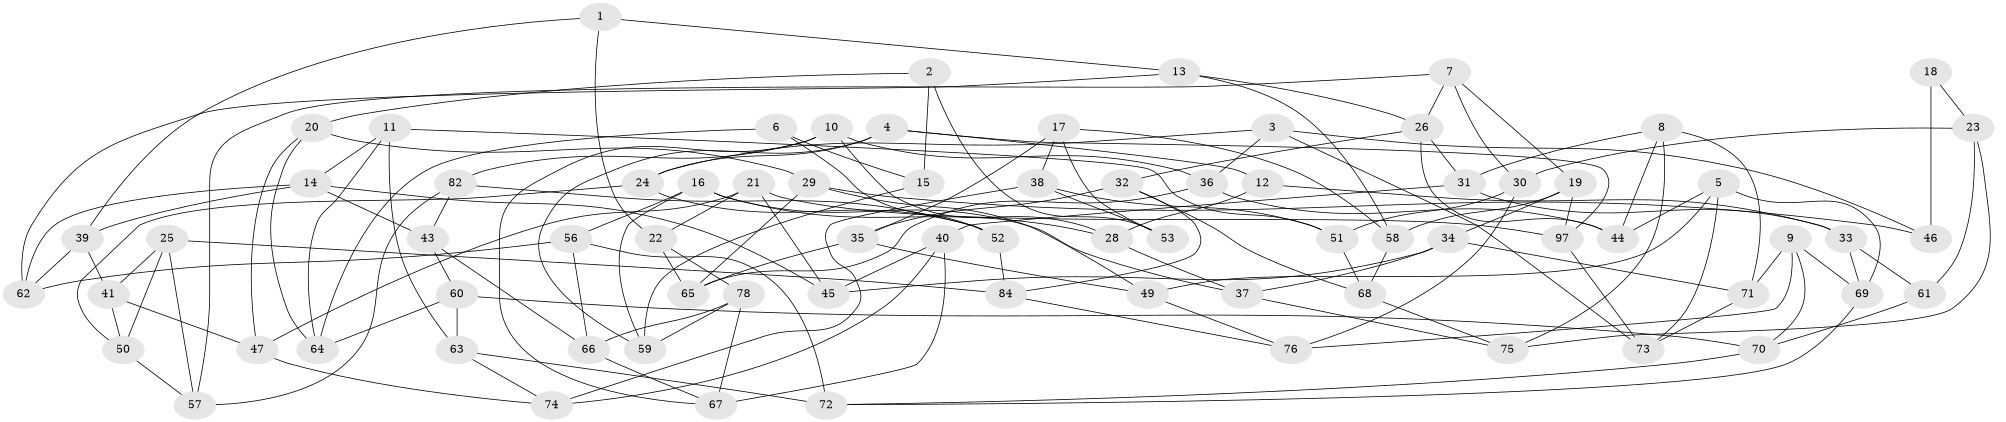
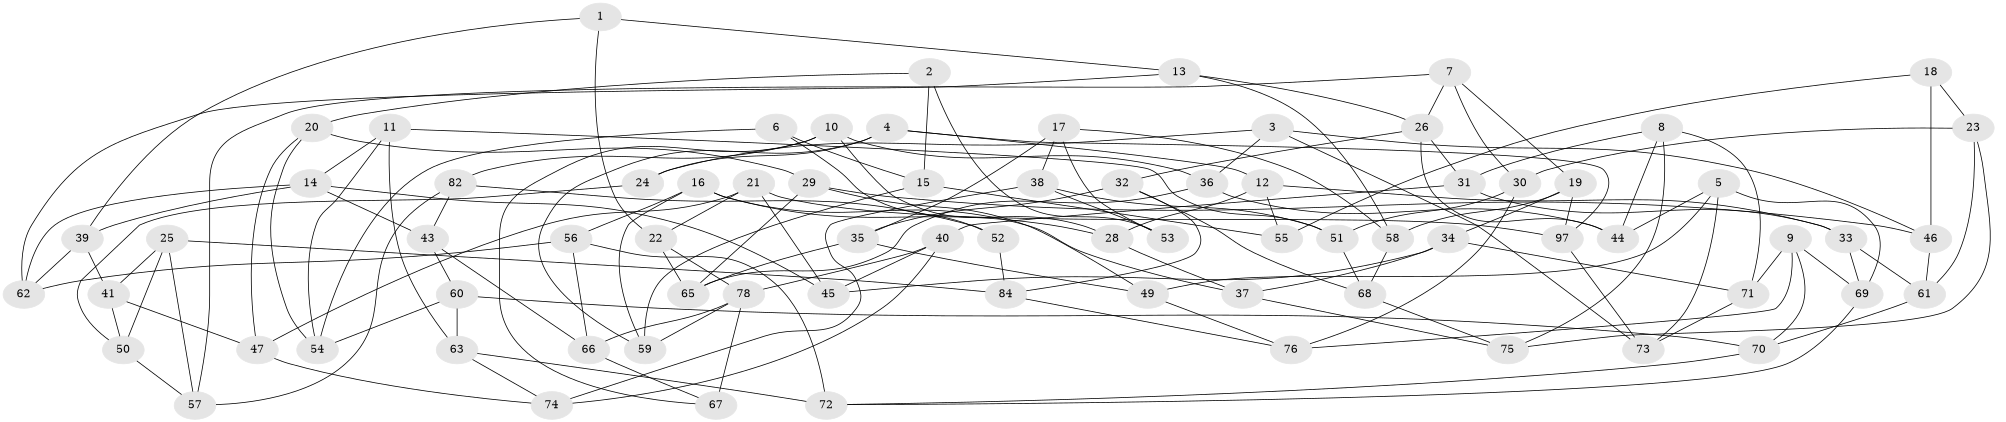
  graph {
    node [color=gray90 style=filled]
    1
    13
    22
    39
    62
    26
    58
    n8 [label=78]
    65
    41
    2
    15
    20
    53
+   55
    59
-   64
+   64 [label=54]
    29
    47
    3
    24
    36
    46
    73
    52
    50
    44
    61
    4
    12
    n31 [label=97]
    28
    33
    5
    49
    69
    76
    72
    6
    n40 [label=84]
    7
    19
    30
    57
    34
    31
    32
    51
    8
    71
    75
    40
    9
    70
    10
    n56 [label=82]
    67
    37
    43
    11
    14
    63
    45
    68
    74
    60
    66
    16
    56
    17
    35
    38
    18
    23
    21
    25
    1 -- 13
    1 -- 22
    1 -- 39
    13 -- 62
    13 -- 26
    13 -- 58
    22 -- n8
    22 -- 65
    39 -- 62
    39 -- 41
    26 -- 44
    26 -- 31
    26 -- 32
    58 -- 68
    n8 -- 59
    n8 -- 67
    n8 -- 66
    41 -- 47
    41 -- 50
    2 -- 15
    2 -- 20
    2 -- 53
+   15 -- 55
    15 -- 59
    20 -- 64
    20 -- 29
    20 -- 47
    29 -- 65
    29 -- 46
    29 -- 49
    47 -- 74
    3 -- 24
    3 -- 36
    3 -- 46
    3 -- 73
-   24 -- 52
    24 -- 50
    36 -- 65
    36 -- 44
+   46 -- 61
    52 -- n40
    50 -- 57
    61 -- 70
    4 -- 59
    4 -- 24
    4 -- 12
    4 -- n31
+   12 -- 55
    12 -- 28
    12 -- 33
    n31 -- 73
    28 -- 37
    33 -- 61
    33 -- 69
    5 -- 73
    5 -- 44
    5 -- 49
    5 -- 69
    49 -- 76
    69 -- 72
    6 -- 15
    6 -- 64
    6 -- 52
    n40 -- 76
    7 -- 26
    7 -- 19
    7 -- 30
    7 -- 57
    19 -- 58
    19 -- n31
    19 -- 34
    30 -- 76
    30 -- 51
    34 -- 71
    34 -- 37
    34 -- 45
    31 -- 33
    31 -- 40
    32 -- n40
    32 -- 68
    32 -- 35
    51 -- 68
    8 -- 44
    8 -- 31
    8 -- 71
    8 -- 75
    71 -- 73
-   40 -- 67
+   40 -- n8
    40 -- 45
    40 -- 74
    9 -- 69
    9 -- 76
    9 -- 71
    9 -- 70
    70 -- 72
    10 -- 36
    10 -- 28
    10 -- n56
    10 -- 67
    n56 -- 52
    n56 -- 57
    n56 -- 43
    37 -- 75
    43 -- 60
    43 -- 66
    11 -- 64
    11 -- 51
    11 -- 14
    11 -- 63
    14 -- 39
    14 -- 62
    14 -- 43
    14 -- 45
    63 -- 72
    63 -- 74
    68 -- 75
    60 -- 64
    60 -- 70
    60 -- 63
    66 -- 67
    16 -- 59
    16 -- 28
    16 -- 37
    16 -- 56
    56 -- 62
    56 -- 72
    56 -- 66
    17 -- 58
    17 -- 53
    17 -- 35
    17 -- 38
    35 -- 65
    35 -- 49
    38 -- 53
    38 -- 51
    38 -- 74
+   18 -- 55
    18 -- 46
    18 -- 23
    23 -- 61
    23 -- 30
    23 -- 75
    21 -- 22
    21 -- 47
    21 -- n31
    21 -- 45
    25 -- 41
    25 -- 50
    25 -- n40
    25 -- 57
  }
